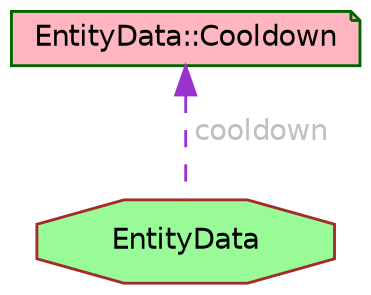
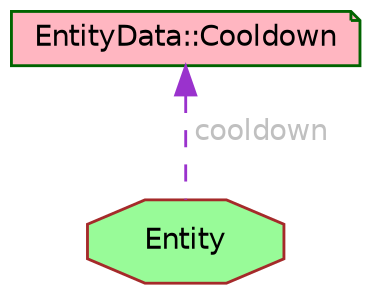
  digraph {
    node [fontname=Helvetica fontsize=10 style=filled]
-   n1 [color=brown fillcolor=palegreen fontcolor=black height=0.2 label=EntityData shape=octagon width=0.4]
+   n1 [color=brown fillcolor=palegreen fontcolor=black height=0.2 label=Entity shape=octagon width=0.4]
    n2 [color=darkgreen fillcolor=lightpink height=0.2 label="EntityData::Cooldown" shape=note width=0.4]
    n2 -> n1 [color=darkorchid3 dir=back fontcolor=grey fontname=Helvetica fontsize=10 label=" cooldown" labelfontname=Helvetica labelfontsize=10 style=dashed]
  }
